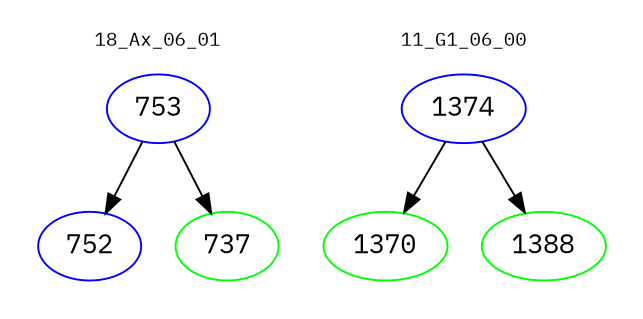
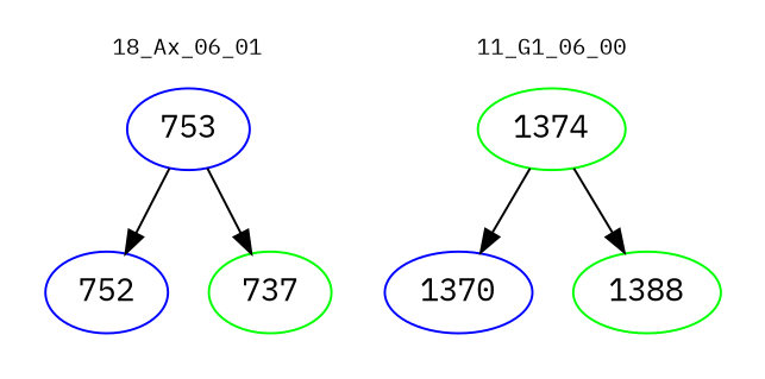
  digraph {
    fontname="IBM Plex Mono"
    node [color=blue fontname="IBM Plex Mono"]
    edge [color=black fontname="IBM Plex Mono"]
    n1 [label=753]
    n2 [label=752]
    n3 [color=green label=737]
-   n4 [label=1374]
-   n5 [color=green label=1370]
+   n4 [color=green label=1374]
+   n5 [label=1370]
    n6 [color=green label=1388]
    subgraph cluster_1 {
      color=white
      fontsize=10
      label="18_Ax_06_01"
      n1
      n2
      n3
    }
    subgraph cluster_2 {
      color=white
      fontsize=10
      label="11_G1_06_00"
      n4
      n5
      n6
    }
    n1 -> n2
    n1 -> n3
    n4 -> n5
    n4 -> n6
  }
